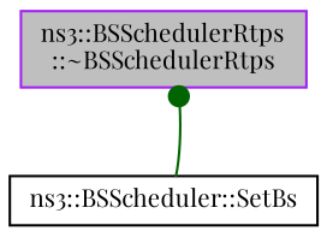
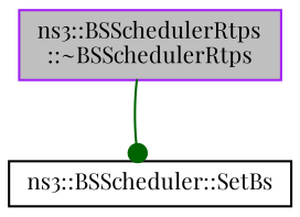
  digraph {
    rankdir=TB
    fontname="Playfair Display"
    node [fontname="Playfair Display" fontsize=10 shape=record style=filled]
    n1 [color=purple fillcolor=grey75 fontcolor=black height=0.2 label="ns3::BSSchedulerRtps\l::~BSSchedulerRtps" width=0.4]
    n2 [color=black fillcolor=white height=0.2 label="ns3::BSScheduler::SetBs" width=0.4]
-   n2 -> n1 [color=darkgreen fontname="Playfair Display" fontsize=10 labelfontname=Helvetica labelfontsize=10 style=solid arrowhead=dot]
+   n1 -> n2 [color=darkgreen fontname="Playfair Display" fontsize=10 labelfontname=Helvetica labelfontsize=10 style=solid arrowhead=dot]
  }
